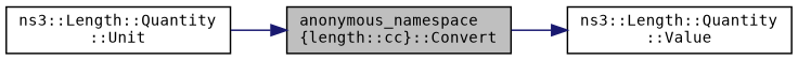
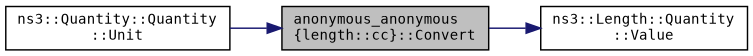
  digraph {
    fontname="DejaVu Sans Mono"
    rankdir=LR
    node [color=black fillcolor=white fontname="DejaVu Sans Mono" fontsize=10 shape=record style=filled]
    edge [color=midnightblue fontname="DejaVu Sans Mono" fontsize=10 labelfontname=Helvetica labelfontsize=10 style=solid]
-   n1 [fillcolor=grey75 fontcolor=black height=0.2 label="anonymous_namespace\l\{length::cc\}::Convert" width=0.4]
+   n1 [fillcolor=grey75 fontcolor=black height=0.2 label="anonymous_anonymous\l\{length::cc\}::Convert" width=0.4]
    n2 [height=0.2 label="ns3::Length::Quantity\l::Value" width=0.4]
-   n3 [height=0.2 label="ns3::Length::Quantity\l::Unit" width=0.4]
+   n3 [height=0.2 label="ns3::Quantity::Quantity\l::Unit" width=0.4]
    n1 -> n2
    n3 -> n1
  }
